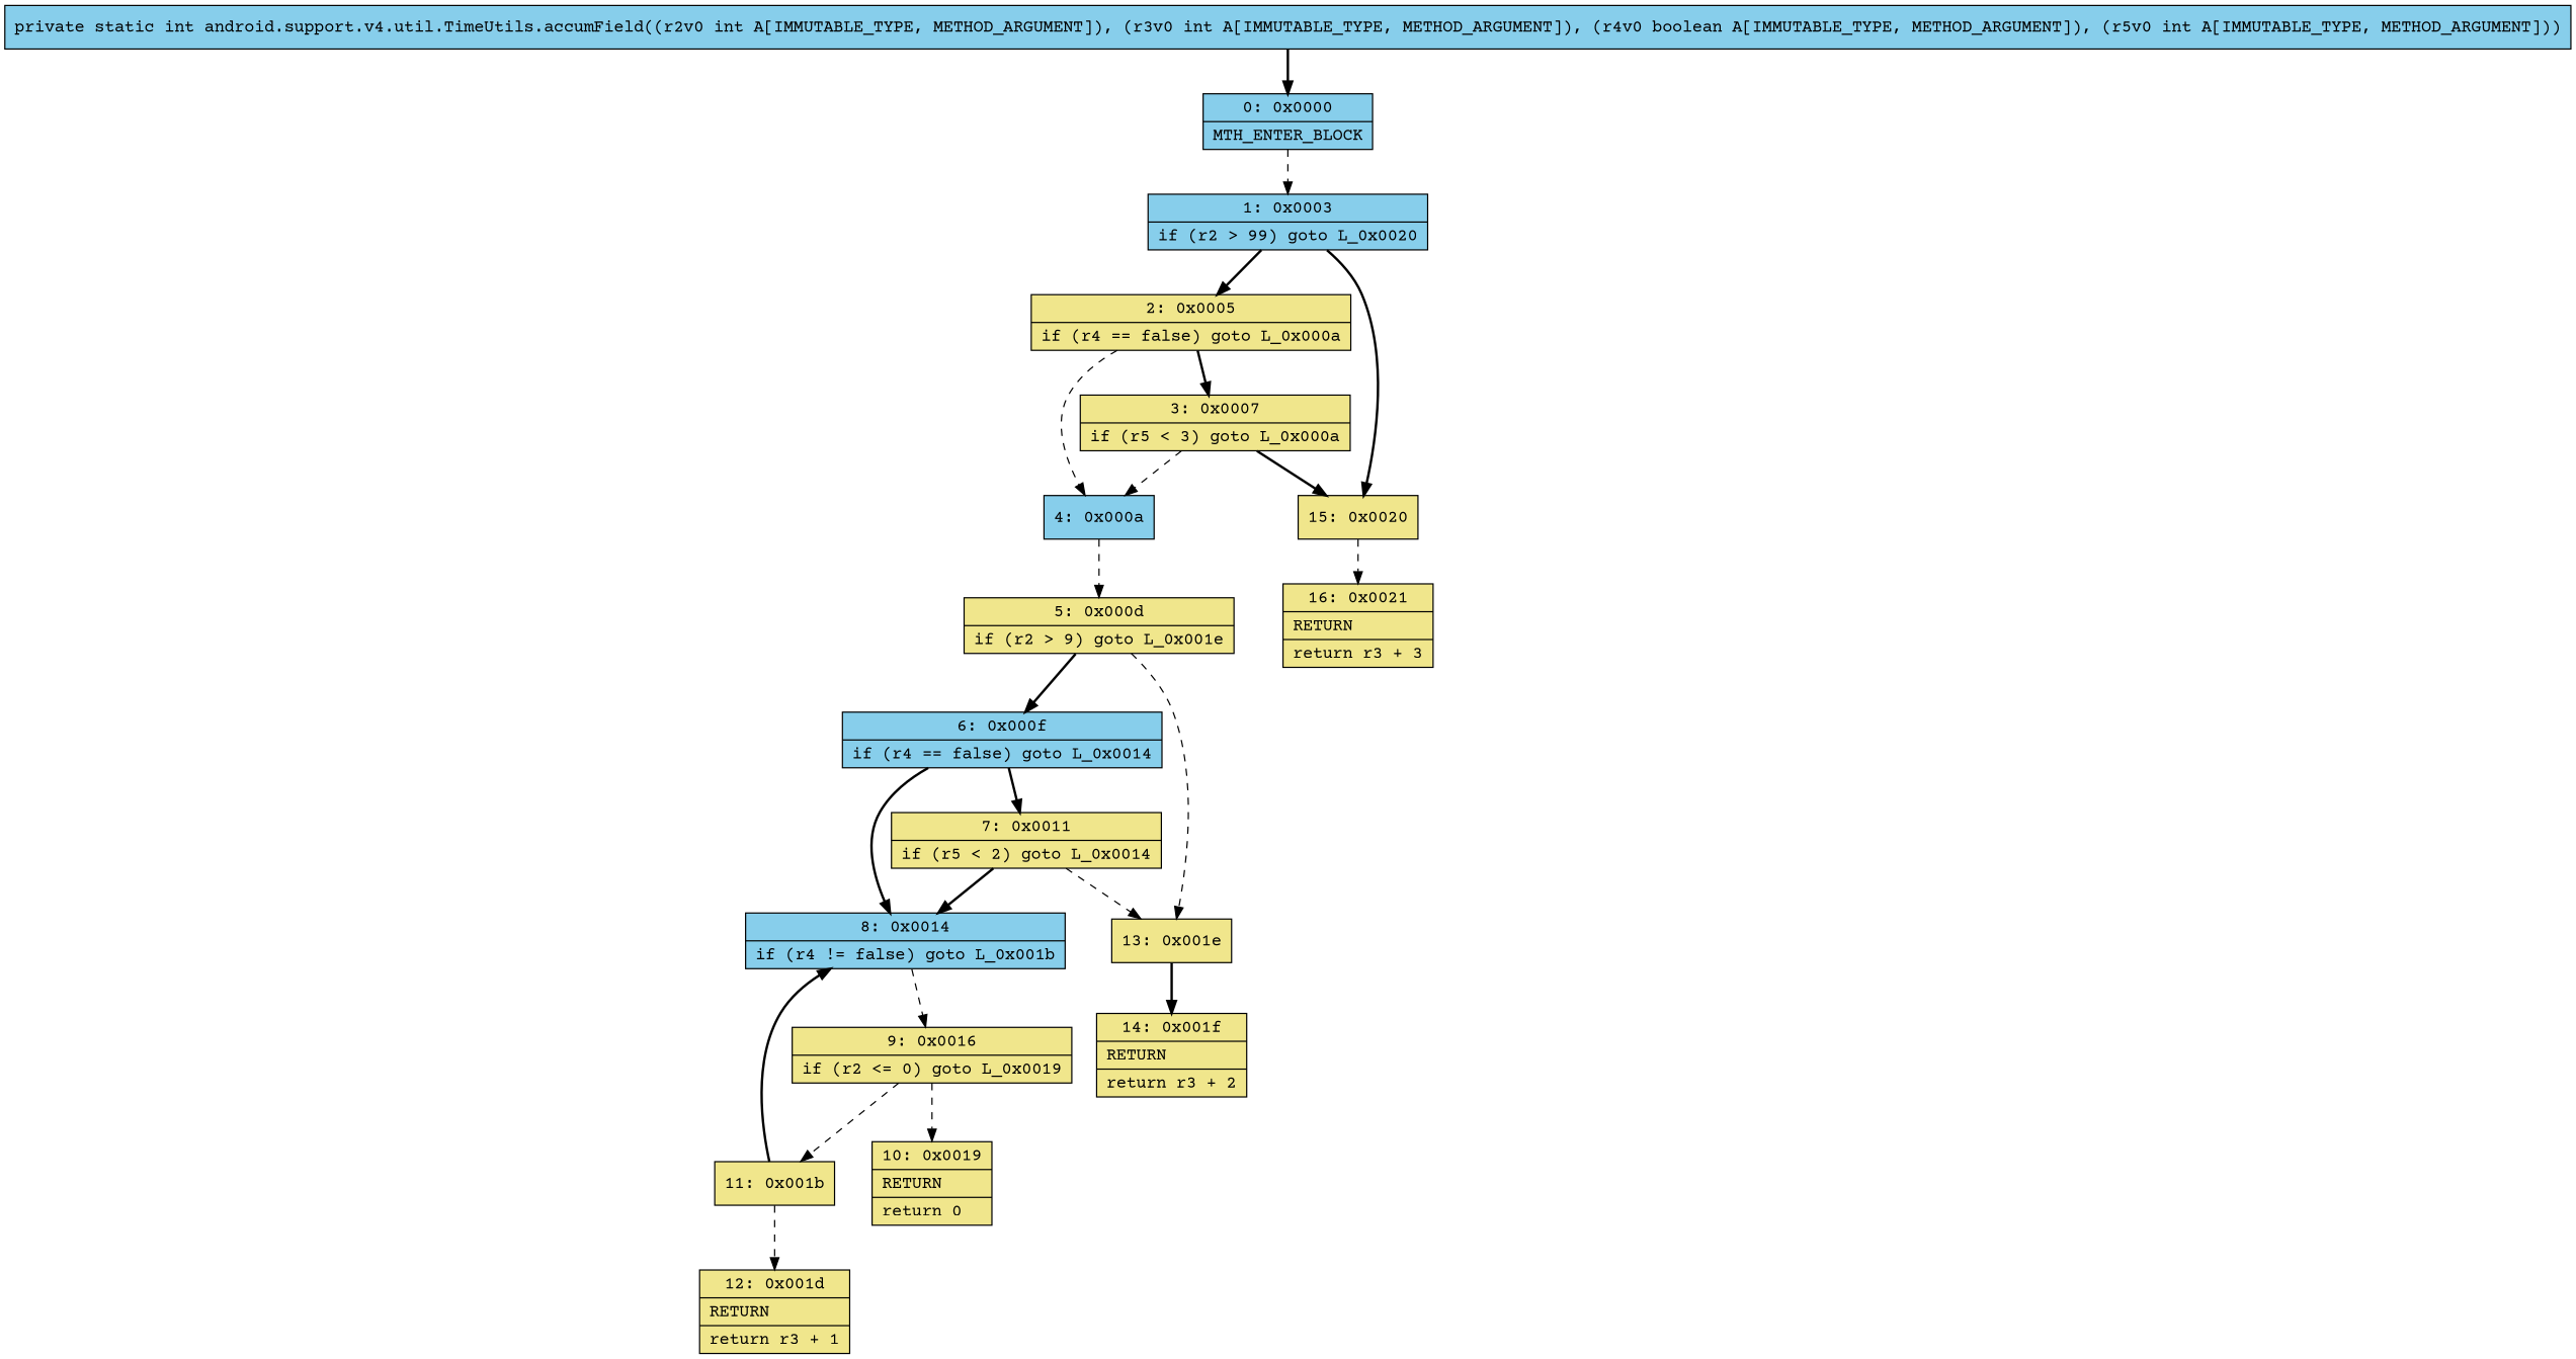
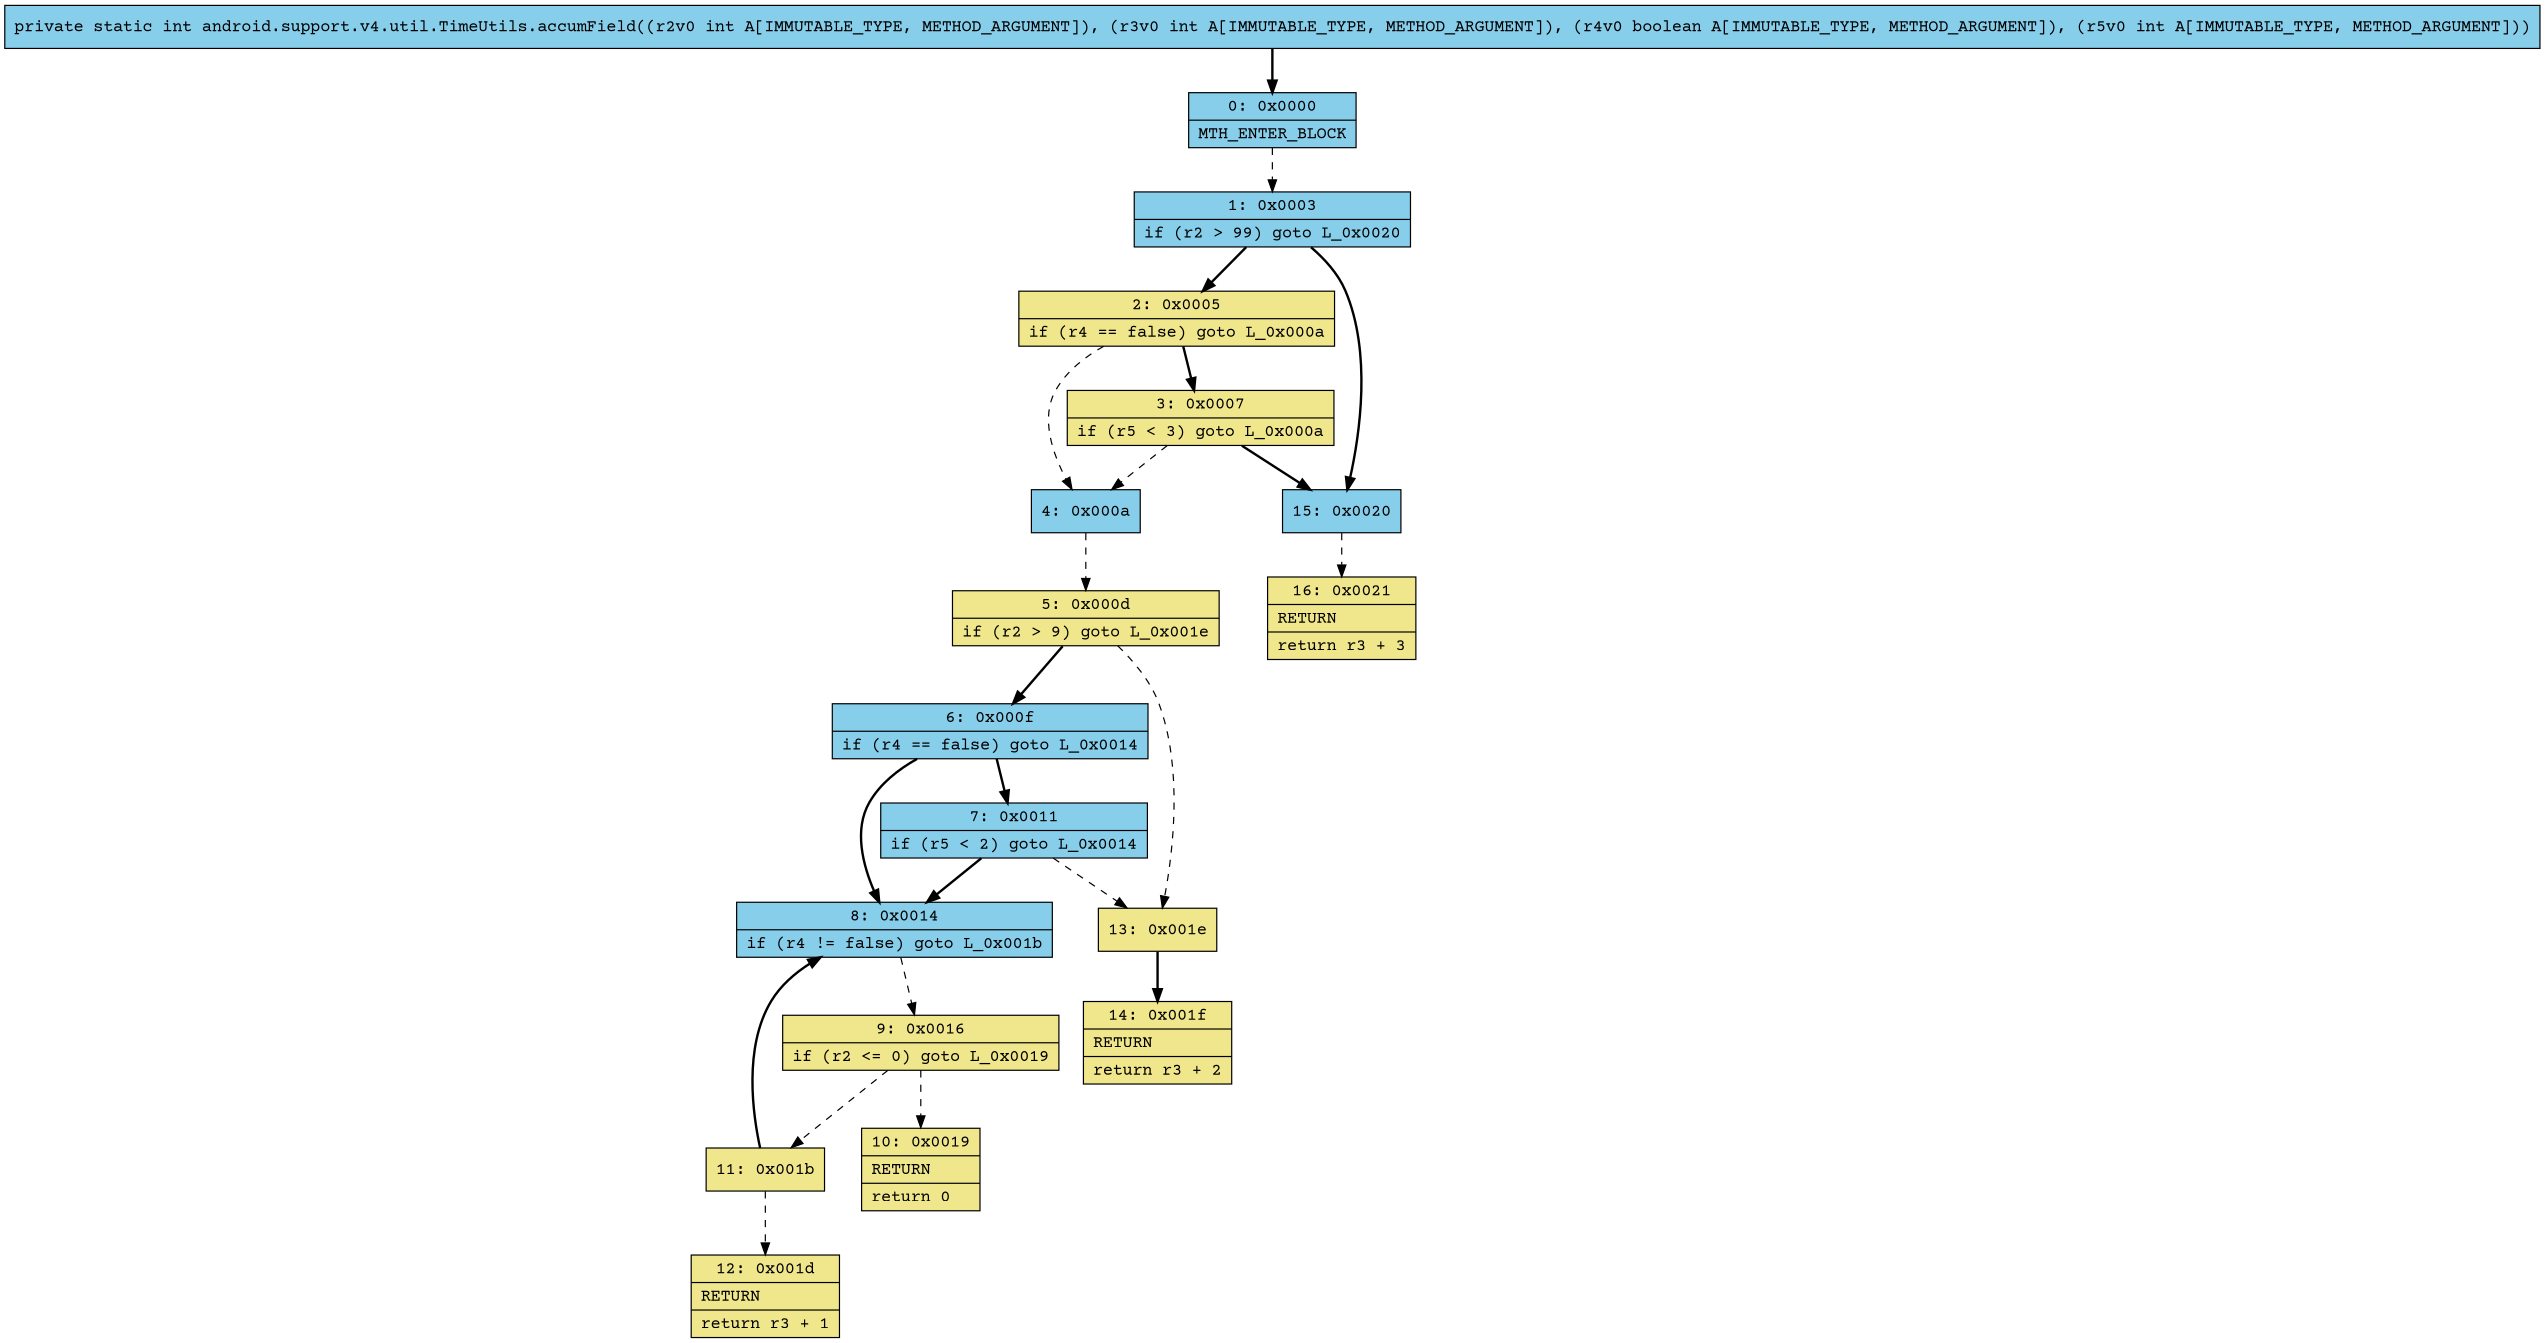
  digraph {
    fontname="Courier Prime"
    node [fillcolor=khaki fontname="Courier Prime" shape=record style=filled]
    edge [fontname="Courier Prime" style=dashed]
    n1 [fillcolor=skyblue label="{0\:\ 0x0000|MTH_ENTER_BLOCK\l}"]
    n2 [fillcolor=skyblue label="{1\:\ 0x0003|if (r2 \> 99) goto L_0x0020\l}"]
    n3 [label="{2\:\ 0x0005|if (r4 == false) goto L_0x000a\l}"]
-   n4 [label="{15\:\ 0x0020}"]
+   n4 [fillcolor=skyblue label="{15\:\ 0x0020}"]
    n5 [label="{3\:\ 0x0007|if (r5 \< 3) goto L_0x000a\l}"]
    n6 [fillcolor=skyblue label="{4\:\ 0x000a}"]
    n7 [label="{16\:\ 0x0021|RETURN\l|return r3 + 3\l}"]
    n8 [label="{5\:\ 0x000d|if (r2 \> 9) goto L_0x001e\l}"]
    n9 [fillcolor=skyblue label="{6\:\ 0x000f|if (r4 == false) goto L_0x0014\l}"]
    n10 [label="{13\:\ 0x001e}"]
-   n11 [label="{7\:\ 0x0011|if (r5 \< 2) goto L_0x0014\l}"]
+   n11 [fillcolor=skyblue label="{7\:\ 0x0011|if (r5 \< 2) goto L_0x0014\l}"]
    n12 [fillcolor=skyblue label="{8\:\ 0x0014|if (r4 != false) goto L_0x001b\l}"]
    n13 [label="{14\:\ 0x001f|RETURN\l|return r3 + 2\l}"]
    n14 [label="{9\:\ 0x0016|if (r2 \<= 0) goto L_0x0019\l}"]
    n15 [label="{11\:\ 0x001b}"]
    n16 [label="{10\:\ 0x0019|RETURN\l|return 0\l}"]
    n17 [label="{12\:\ 0x001d|RETURN\l|return r3 + 1\l}"]
    n18 [fillcolor=skyblue label="{private static int android.support.v4.util.TimeUtils.accumField((r2v0 int A[IMMUTABLE_TYPE, METHOD_ARGUMENT]), (r3v0 int A[IMMUTABLE_TYPE, METHOD_ARGUMENT]), (r4v0 boolean A[IMMUTABLE_TYPE, METHOD_ARGUMENT]), (r5v0 int A[IMMUTABLE_TYPE, METHOD_ARGUMENT])) }"]
    n1 -> n2
    n2 -> n3 [style=bold]
    n2 -> n4 [style=bold]
    n3 -> n5 [style=bold]
    n3 -> n6
    n4 -> n7
    n5 -> n4 [style=bold]
    n5 -> n6
    n6 -> n8
    n8 -> n9 [style=bold]
    n8 -> n10
    n9 -> n11 [style=bold]
    n9 -> n12 [style=bold]
    n10 -> n13 [style=bold]
    n11 -> n10
    n11 -> n12 [style=bold]
    n12 -> n14
    n14 -> n15
    n14 -> n16
    n15 -> n12 [style=bold]
    n15 -> n17
    n18 -> n1 [style=bold]
  }
